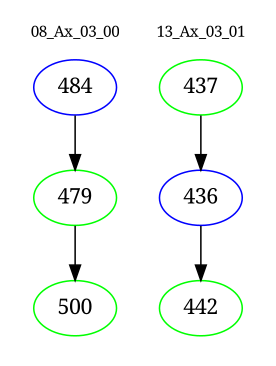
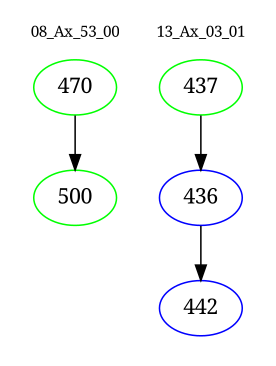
  digraph {
    fontname="Noto Serif"
    node [color=green fontname="Noto Serif"]
    edge [color=black fontname="Noto Serif"]
-   n1 [color=blue label=484]
-   n2 [label=479]
+   n2 [label=470]
    n3 [label=500]
    n4 [color=blue label=436]
-   n5 [label=442]
+   n5 [color=blue label=442]
    n6 [label=437]
    subgraph cluster_1 {
      color=white
      fontsize=10
-     label="08_Ax_03_00"
-     n1
+     label="08_Ax_53_00"
      n2
      n3
    }
    subgraph cluster_2 {
      color=white
      fontsize=10
      label="13_Ax_03_01"
      n4
      n5
      n6
    }
-   n1 -> n2
    n2 -> n3
    n4 -> n5
    n6 -> n4
  }
